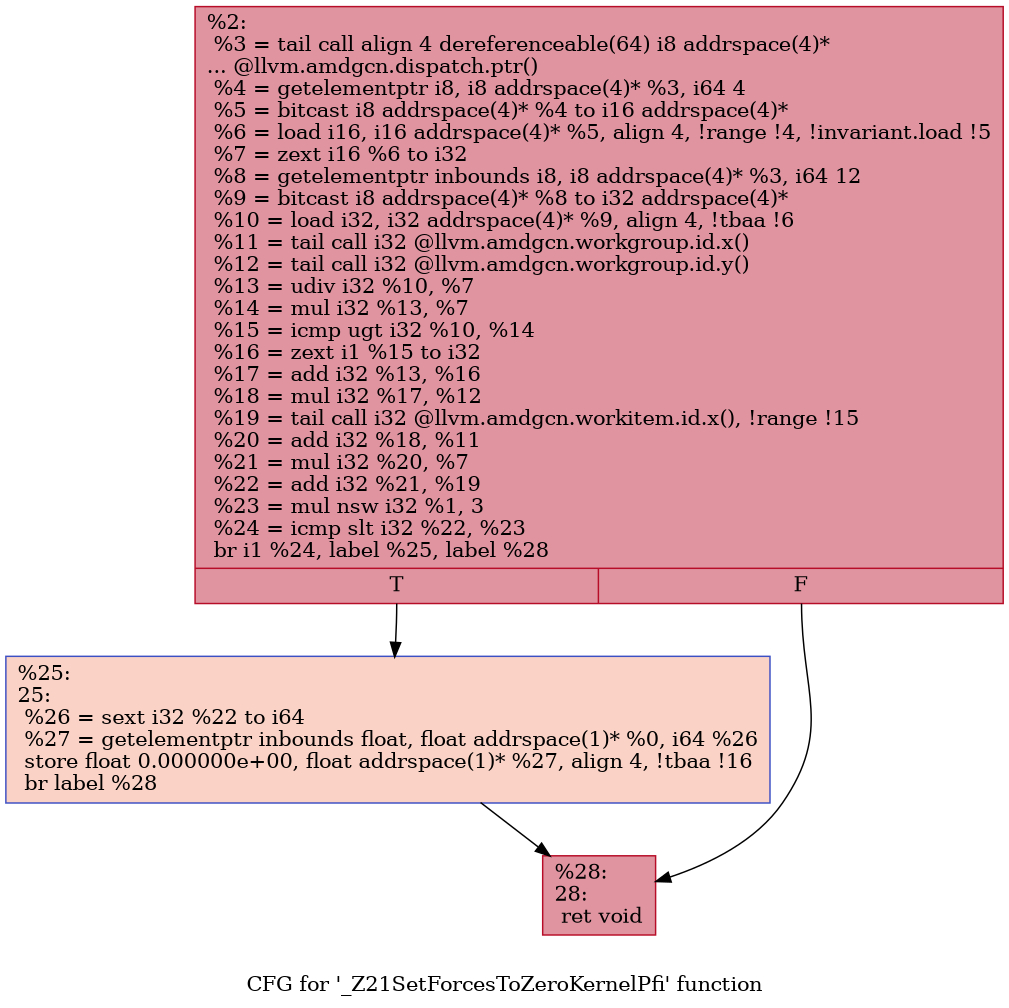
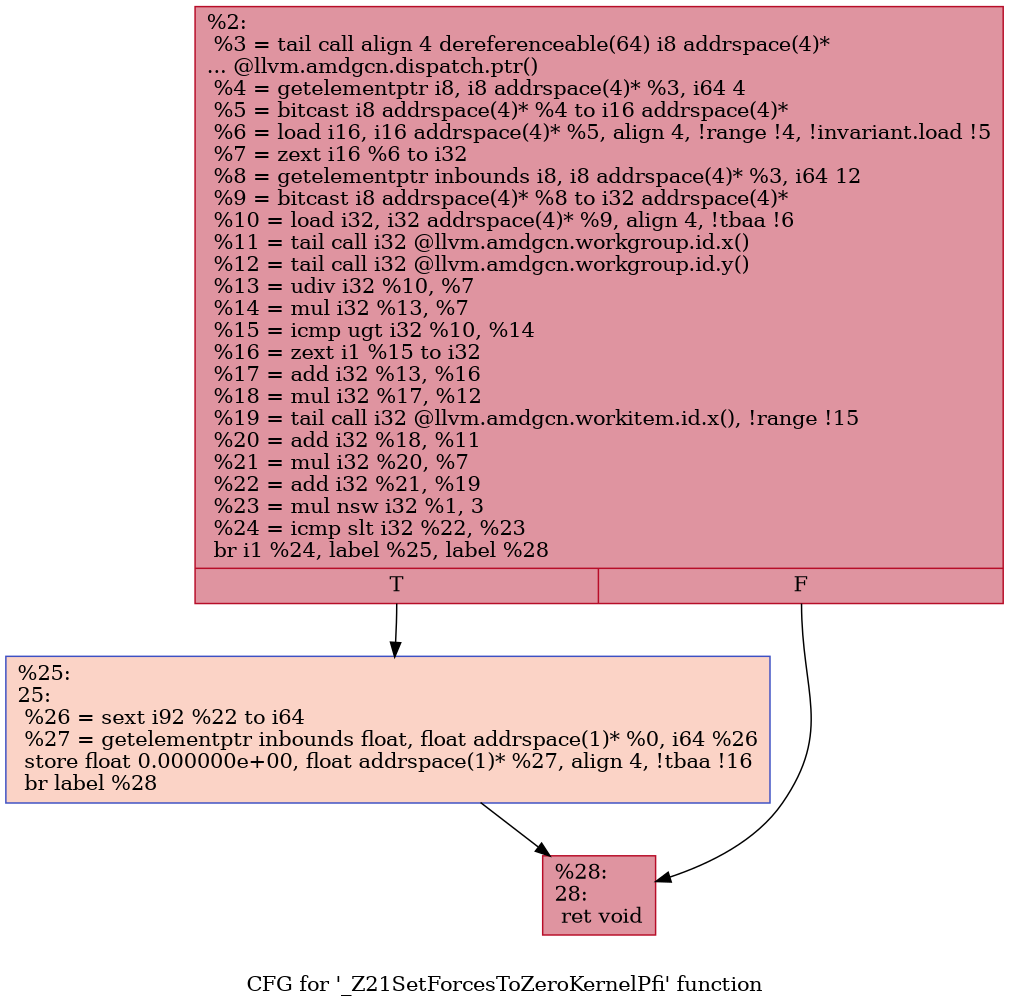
  digraph {
    label="CFG for '_Z21SetForcesToZeroKernelPfi' function"
    node [color="#b70d28ff" fillcolor="#b70d2870" shape=record style=filled]
    n1 [label="{%2:\l  %3 = tail call align 4 dereferenceable(64) i8 addrspace(4)*\l... @llvm.amdgcn.dispatch.ptr()\l  %4 = getelementptr i8, i8 addrspace(4)* %3, i64 4\l  %5 = bitcast i8 addrspace(4)* %4 to i16 addrspace(4)*\l  %6 = load i16, i16 addrspace(4)* %5, align 4, !range !4, !invariant.load !5\l  %7 = zext i16 %6 to i32\l  %8 = getelementptr inbounds i8, i8 addrspace(4)* %3, i64 12\l  %9 = bitcast i8 addrspace(4)* %8 to i32 addrspace(4)*\l  %10 = load i32, i32 addrspace(4)* %9, align 4, !tbaa !6\l  %11 = tail call i32 @llvm.amdgcn.workgroup.id.x()\l  %12 = tail call i32 @llvm.amdgcn.workgroup.id.y()\l  %13 = udiv i32 %10, %7\l  %14 = mul i32 %13, %7\l  %15 = icmp ugt i32 %10, %14\l  %16 = zext i1 %15 to i32\l  %17 = add i32 %13, %16\l  %18 = mul i32 %17, %12\l  %19 = tail call i32 @llvm.amdgcn.workitem.id.x(), !range !15\l  %20 = add i32 %18, %11\l  %21 = mul i32 %20, %7\l  %22 = add i32 %21, %19\l  %23 = mul nsw i32 %1, 3\l  %24 = icmp slt i32 %22, %23\l  br i1 %24, label %25, label %28\l|{<s0>T|<s1>F}}"]
-   n2 [color="#3d50c3ff" fillcolor="#f59c7d70" label="{%25:\l25:                                               \l  %26 = sext i32 %22 to i64\l  %27 = getelementptr inbounds float, float addrspace(1)* %0, i64 %26\l  store float 0.000000e+00, float addrspace(1)* %27, align 4, !tbaa !16\l  br label %28\l}"]
+   n2 [color="#3d50c3ff" fillcolor="#f59c7d70" label="{%25:\l25:                                               \l  %26 = sext i92 %22 to i64\l  %27 = getelementptr inbounds float, float addrspace(1)* %0, i64 %26\l  store float 0.000000e+00, float addrspace(1)* %27, align 4, !tbaa !16\l  br label %28\l}"]
    n3 [label="{%28:\l28:                                               \l  ret void\l}"]
    n1 -> n2 [tailport=s0]
    n1 -> n3 [tailport=s1]
    n2 -> n3
  }
